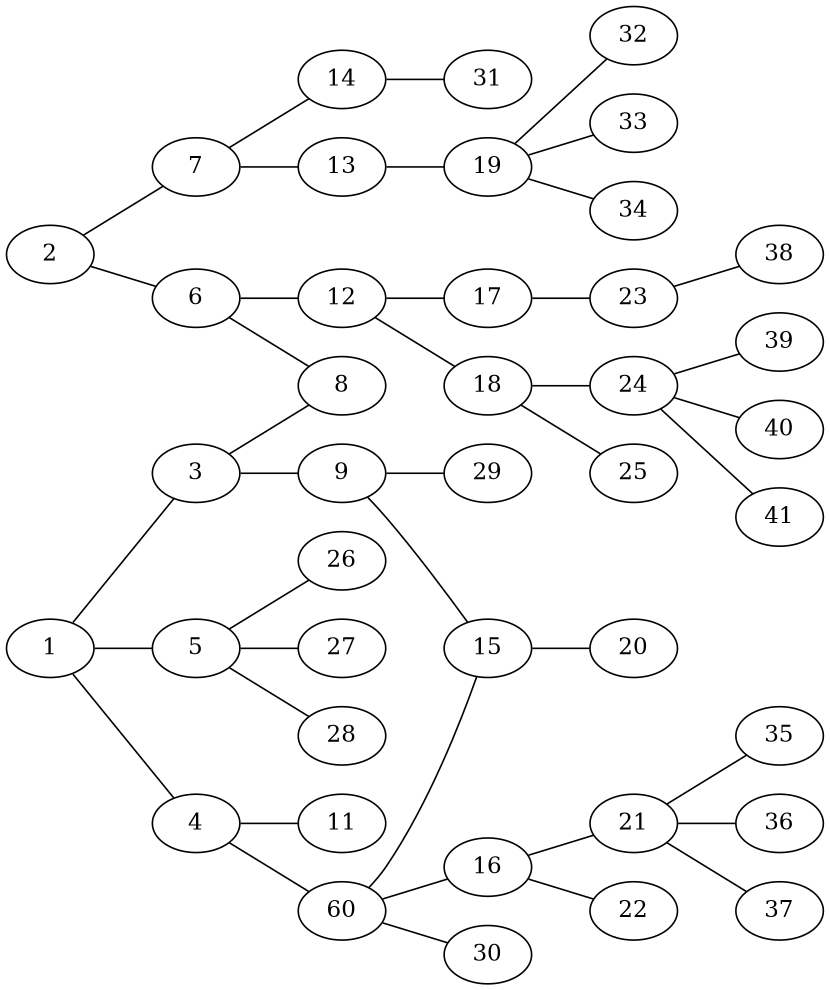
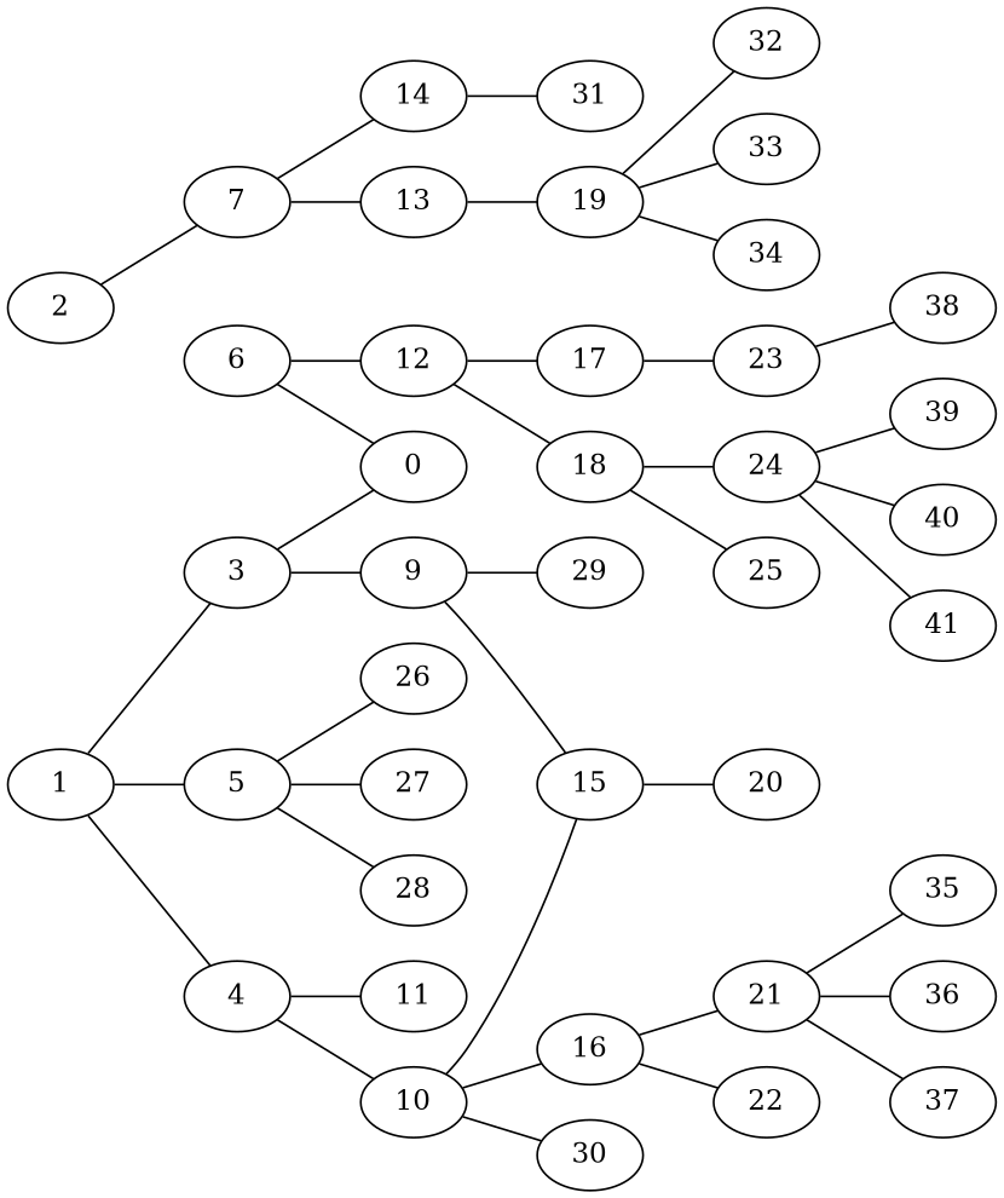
  graph {
    rankdir=LR
    node [chem=C]
    edge [valence=1]
    1
    3
    4
    5
    2
    6
    7
-   8 [chem=O]
+   8 [chem=O label=0]
    9
-   10 [label=60]
+   10
    11 [chem=O]
    26 [chem=H]
    27 [chem=H]
    28 [chem=H]
    12
    13
    14 [chem=O]
    15
    29 [chem=H]
    16
    30 [chem=H]
    17
    18
    19
    31 [chem=H]
    20 [chem=O]
    21
    22 [chem=O]
    23 [chem=O]
    24
    25 [chem=O]
    32 [chem=H]
    33 [chem=H]
    34 [chem=H]
    35 [chem=H]
    36 [chem=H]
    37 [chem=H]
    38 [chem=H]
    39 [chem=H]
    40 [chem=H]
    41 [chem=H]
    1 -- 3
    1 -- 4
    1 -- 5
    3 -- 8
    3 -- 9 [valence=2]
    4 -- 10
    4 -- 11 [valence=2]
    5 -- 26
    5 -- 27
    5 -- 28
-   2 -- 6 [valence=2]
    2 -- 7
    6 -- 8
    6 -- 12
    7 -- 13 [valence=2]
    7 -- 14
    9 -- 15
    9 -- 29
    10 -- 15
    10 -- 16
    10 -- 30
    12 -- 17 [valence=2]
    12 -- 18
    13 -- 19
    14 -- 31
    15 -- 20 [valence=2]
    16 -- 21
    16 -- 22 [valence=2]
    17 -- 23
    18 -- 24
    18 -- 25 [valence=2]
    19 -- 32
    19 -- 33
    19 -- 34
    21 -- 35
    21 -- 36
    21 -- 37
    23 -- 38
    24 -- 39
    24 -- 40
    24 -- 41
  }
